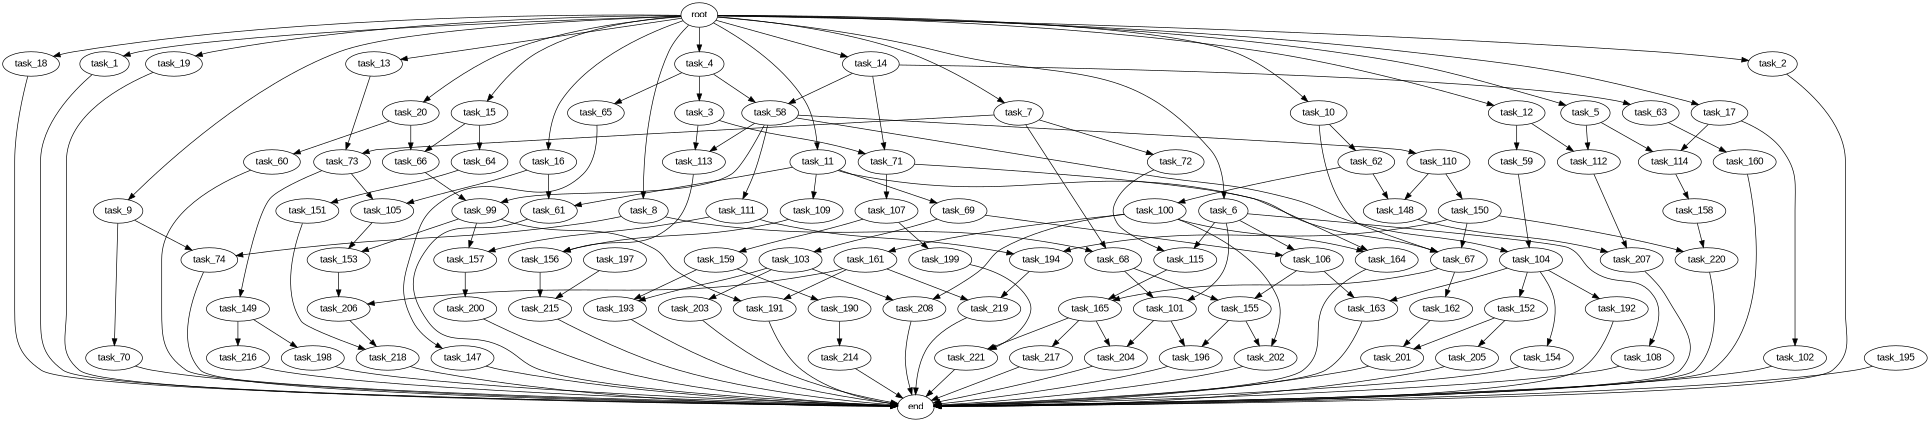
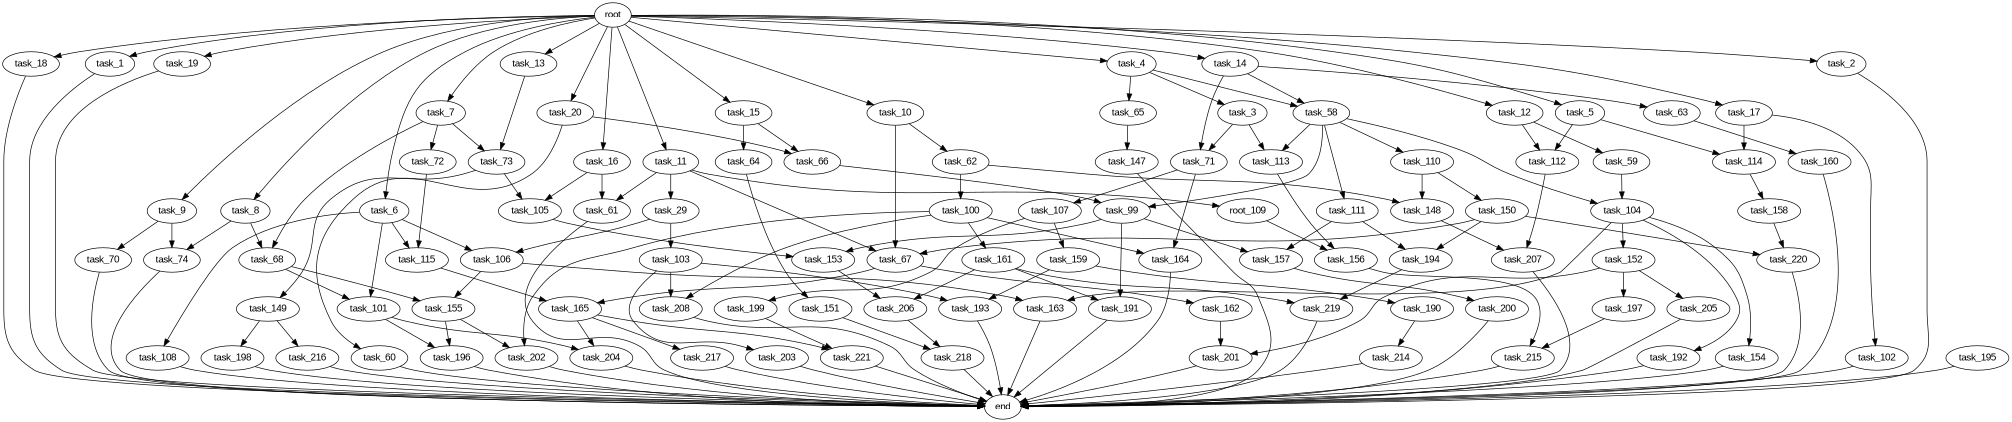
  digraph {
    fontname="Liberation Sans"
    node [fontname="Liberation Sans"]
    edge [fontname="Liberation Sans"]
    task_105
    task_153
    task_206
    task_163
    end
    task_15
    task_64
    task_66
    task_151
    task_99
    task_102
    task_218
    task_207
    task_191
    task_7
    task_73
    task_68
    task_72
    task_149
    task_155
    task_101
    task_115
    task_104
    task_154
    task_192
    task_152
    task_197
    task_201
    task_205
    task_220
    task_215
    task_214
    task_106
    task_196
    task_202
    task_204
    task_9
    task_70
    task_74
    task_216
    task_112
    task_147
    task_59
    task_164
    task_217
    task_198
    task_65
    task_150
    task_194
    task_67
    task_219
    task_18
    task_159
    task_190
    task_193
    task_63
    task_160
    task_165
    task_221
    task_58
    task_113
    task_111
    task_110
    task_157
    task_156
    task_148
    task_61
    task_11
-   task_109
-   task_69
+   task_109 [label=root_109]
+   task_69 [label=task_29]
    task_103
    task_162
    task_1
    task_200
    task_208
    task_203
    task_20
    task_60
    task_62
    task_100
    task_161
    task_19
    task_195
    task_4
    task_3
    task_10
    task_158
    task_8
    task_71
    task_107
    task_199
    task_14
    task_12
    task_13
    task_108
    task_114
    task_6
    task_2
    task_17
    root
    task_16
    task_5
    task_105 -> task_153
    task_153 -> task_206
    task_206 -> task_218
    task_163 -> end
    task_15 -> task_64
    task_15 -> task_66
    task_64 -> task_151
    task_66 -> task_99
    task_151 -> task_218
    task_99 -> task_153
    task_99 -> task_191
    task_99 -> task_157
    task_102 -> end
    task_218 -> end
    task_207 -> end
    task_191 -> end
    task_7 -> task_73
    task_7 -> task_68
    task_7 -> task_72
    task_73 -> task_105
    task_73 -> task_149
    task_68 -> task_155
    task_68 -> task_101
    task_72 -> task_115
    task_149 -> task_216
    task_149 -> task_198
    task_155 -> task_196
    task_155 -> task_202
    task_101 -> task_196
    task_101 -> task_204
    task_115 -> task_165
    task_104 -> task_163
    task_104 -> task_154
    task_104 -> task_192
    task_104 -> task_152
    task_154 -> end
    task_192 -> end
+   task_152 -> task_197
    task_152 -> task_201
    task_152 -> task_205
    task_197 -> task_215
    task_201 -> end
    task_205 -> end
    task_220 -> end
    task_215 -> end
    task_214 -> end
    task_106 -> task_163
    task_106 -> task_155
    task_196 -> end
    task_202 -> end
    task_204 -> end
    task_9 -> task_70
    task_9 -> task_74
    task_70 -> end
    task_74 -> end
    task_216 -> end
    task_112 -> task_207
    task_147 -> end
    task_59 -> task_104
    task_164 -> end
    task_217 -> end
    task_198 -> end
    task_65 -> task_147
    task_150 -> task_220
    task_150 -> task_194
    task_150 -> task_67
    task_194 -> task_219
    task_67 -> task_165
    task_67 -> task_162
    task_219 -> end
    task_18 -> end
    task_159 -> task_190
    task_159 -> task_193
    task_190 -> task_214
    task_193 -> end
    task_63 -> task_160
    task_160 -> end
    task_165 -> task_204
    task_165 -> task_217
    task_165 -> task_221
    task_221 -> end
    task_58 -> task_99
    task_58 -> task_104
    task_58 -> task_113
    task_58 -> task_111
    task_58 -> task_110
    task_113 -> task_156
    task_111 -> task_194
    task_111 -> task_157
    task_110 -> task_150
    task_110 -> task_148
    task_157 -> task_200
    task_156 -> task_215
    task_148 -> task_207
    task_61 -> end
    task_11 -> task_67
    task_11 -> task_61
    task_11 -> task_109
    task_11 -> task_69
    task_109 -> task_156
    task_69 -> task_106
    task_69 -> task_103
    task_103 -> task_193
    task_103 -> task_208
    task_103 -> task_203
    task_162 -> task_201
    task_1 -> end
    task_200 -> end
    task_208 -> end
    task_203 -> end
    task_20 -> task_66
    task_20 -> task_60
    task_60 -> end
    task_62 -> task_148
    task_62 -> task_100
    task_100 -> task_202
    task_100 -> task_164
    task_100 -> task_208
    task_100 -> task_161
    task_161 -> task_206
    task_161 -> task_191
    task_161 -> task_219
    task_19 -> end
    task_195 -> end
    task_4 -> task_65
    task_4 -> task_58
    task_4 -> task_3
    task_3 -> task_113
    task_3 -> task_71
    task_10 -> task_67
    task_10 -> task_62
    task_158 -> task_220
    task_8 -> task_68
    task_8 -> task_74
    task_71 -> task_164
    task_71 -> task_107
    task_107 -> task_159
    task_107 -> task_199
    task_199 -> task_221
    task_14 -> task_63
    task_14 -> task_58
    task_14 -> task_71
    task_12 -> task_112
    task_12 -> task_59
    task_13 -> task_73
    task_108 -> end
    task_114 -> task_158
    task_6 -> task_101
    task_6 -> task_115
    task_6 -> task_106
    task_6 -> task_108
    task_2 -> end
    task_17 -> task_102
    task_17 -> task_114
    root -> task_15
    root -> task_7
    root -> task_9
    root -> task_18
    root -> task_11
    root -> task_1
    root -> task_20
    root -> task_19
    root -> task_4
    root -> task_10
    root -> task_8
    root -> task_14
    root -> task_12
    root -> task_13
    root -> task_6
    root -> task_2
    root -> task_17
    root -> task_16
    root -> task_5
    task_16 -> task_105
    task_16 -> task_61
    task_5 -> task_112
    task_5 -> task_114
  }
